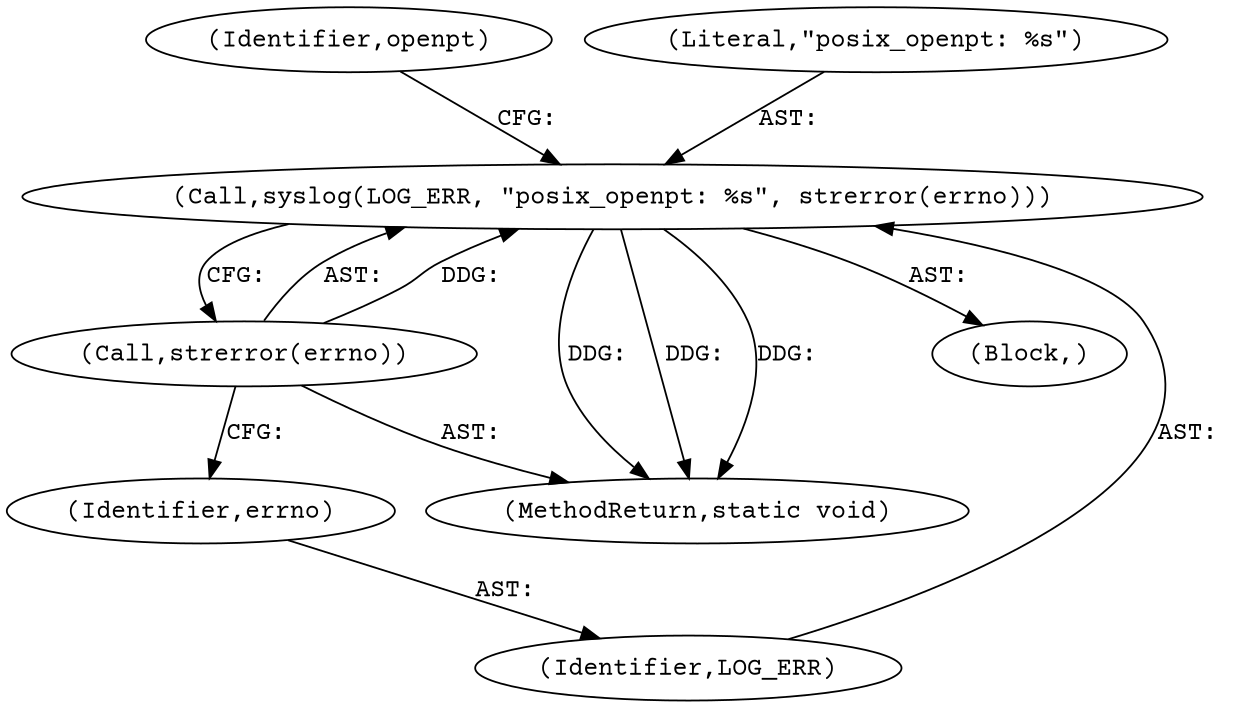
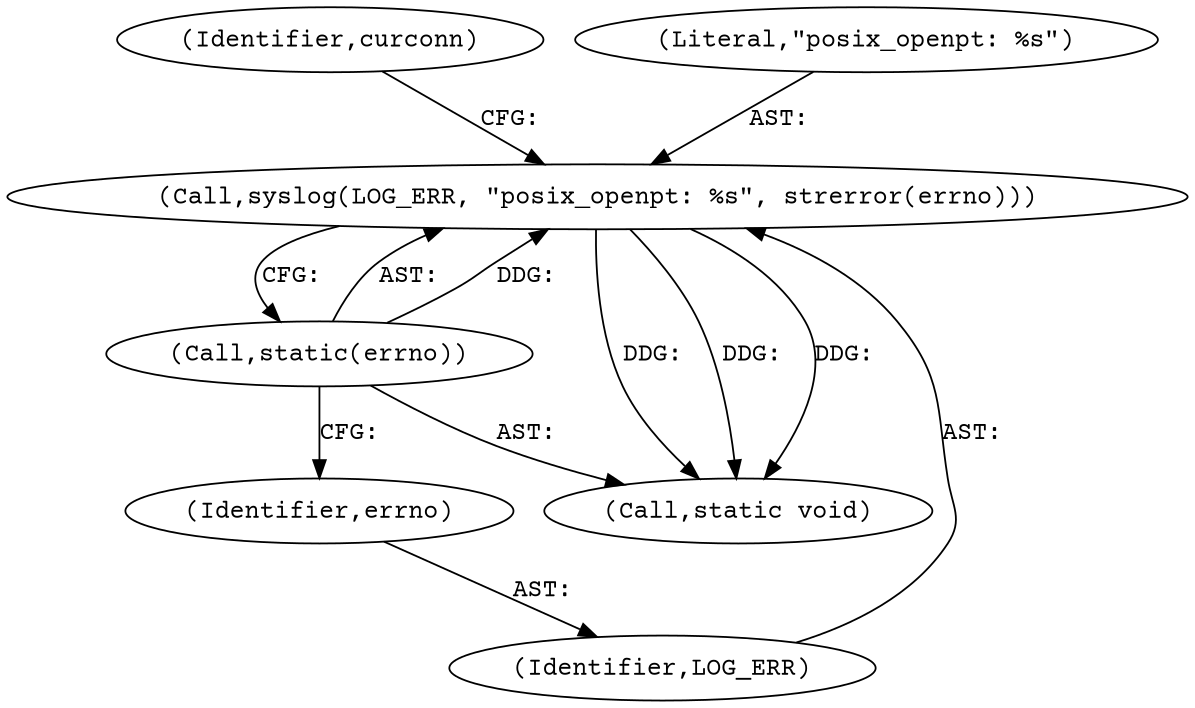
  digraph {
    fontname="Courier Prime"
    node [fontname="Courier Prime"]
    edge [fontname="Courier Prime"]
    n1 [label="(Call,syslog(LOG_ERR, \"posix_openpt: %s\", strerror(errno)))"]
-   n2 [label="(Call,strerror(errno))"]
-   n3 [label="(MethodReturn,static void)"]
-   n4 [label="(Block,)"]
+   n2 [label="(Call,static(errno))"]
+   n3 [label="(Call,static void)"]
    n5 [label="(Identifier,errno)"]
    n6 [label="(Identifier,LOG_ERR)"]
-   n7 [label="(Identifier,openpt)"]
+   n7 [label="(Identifier,curconn)"]
    n8 [label="(Literal,\"posix_openpt: %s\")"]
    n1 -> n2 [label="CFG: "]
    n1 -> n3 [label="DDG: "]
    n1 -> n3 [label="DDG: "]
    n1 -> n3 [label="DDG: "]
-   n1 -> n4 [label="AST: "]
    n2 -> n1 [label="AST: "]
    n2 -> n1 [label="DDG: "]
    n2 -> n3 [label="AST: "]
    n2 -> n5 [label="CFG: "]
    n5 -> n6 [label="AST: "]
    n6 -> n1 [label="AST: "]
    n7 -> n1 [label="CFG: "]
    n8 -> n1 [label="AST: "]
  }
